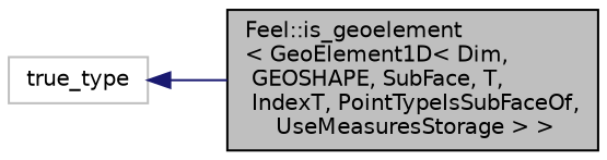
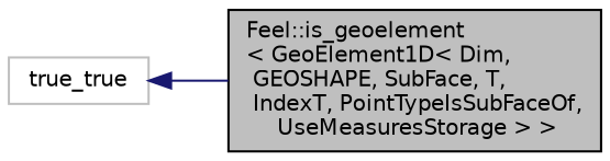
  digraph {
    rankdir=LR
    node [fontname=Helvetica fontsize=10 shape=record style=filled]
    n1 [color=black fillcolor=grey75 fontcolor=black height=0.2 label="Feel::is_geoelement\l\< GeoElement1D\< Dim,\l GEOSHAPE, SubFace, T,\l IndexT, PointTypeIsSubFaceOf,\l UseMeasuresStorage \> \>" width=0.4]
-   n2 [color=grey75 fillcolor=white height=0.2 label=true_type width=0.4]
+   n2 [color=grey75 fillcolor=white height=0.2 label=true_true width=0.4]
    n2 -> n1 [color=midnightblue dir=back fontname=Helvetica fontsize=10 labelfontname=Helvetica labelfontsize=10 style=solid]
  }
